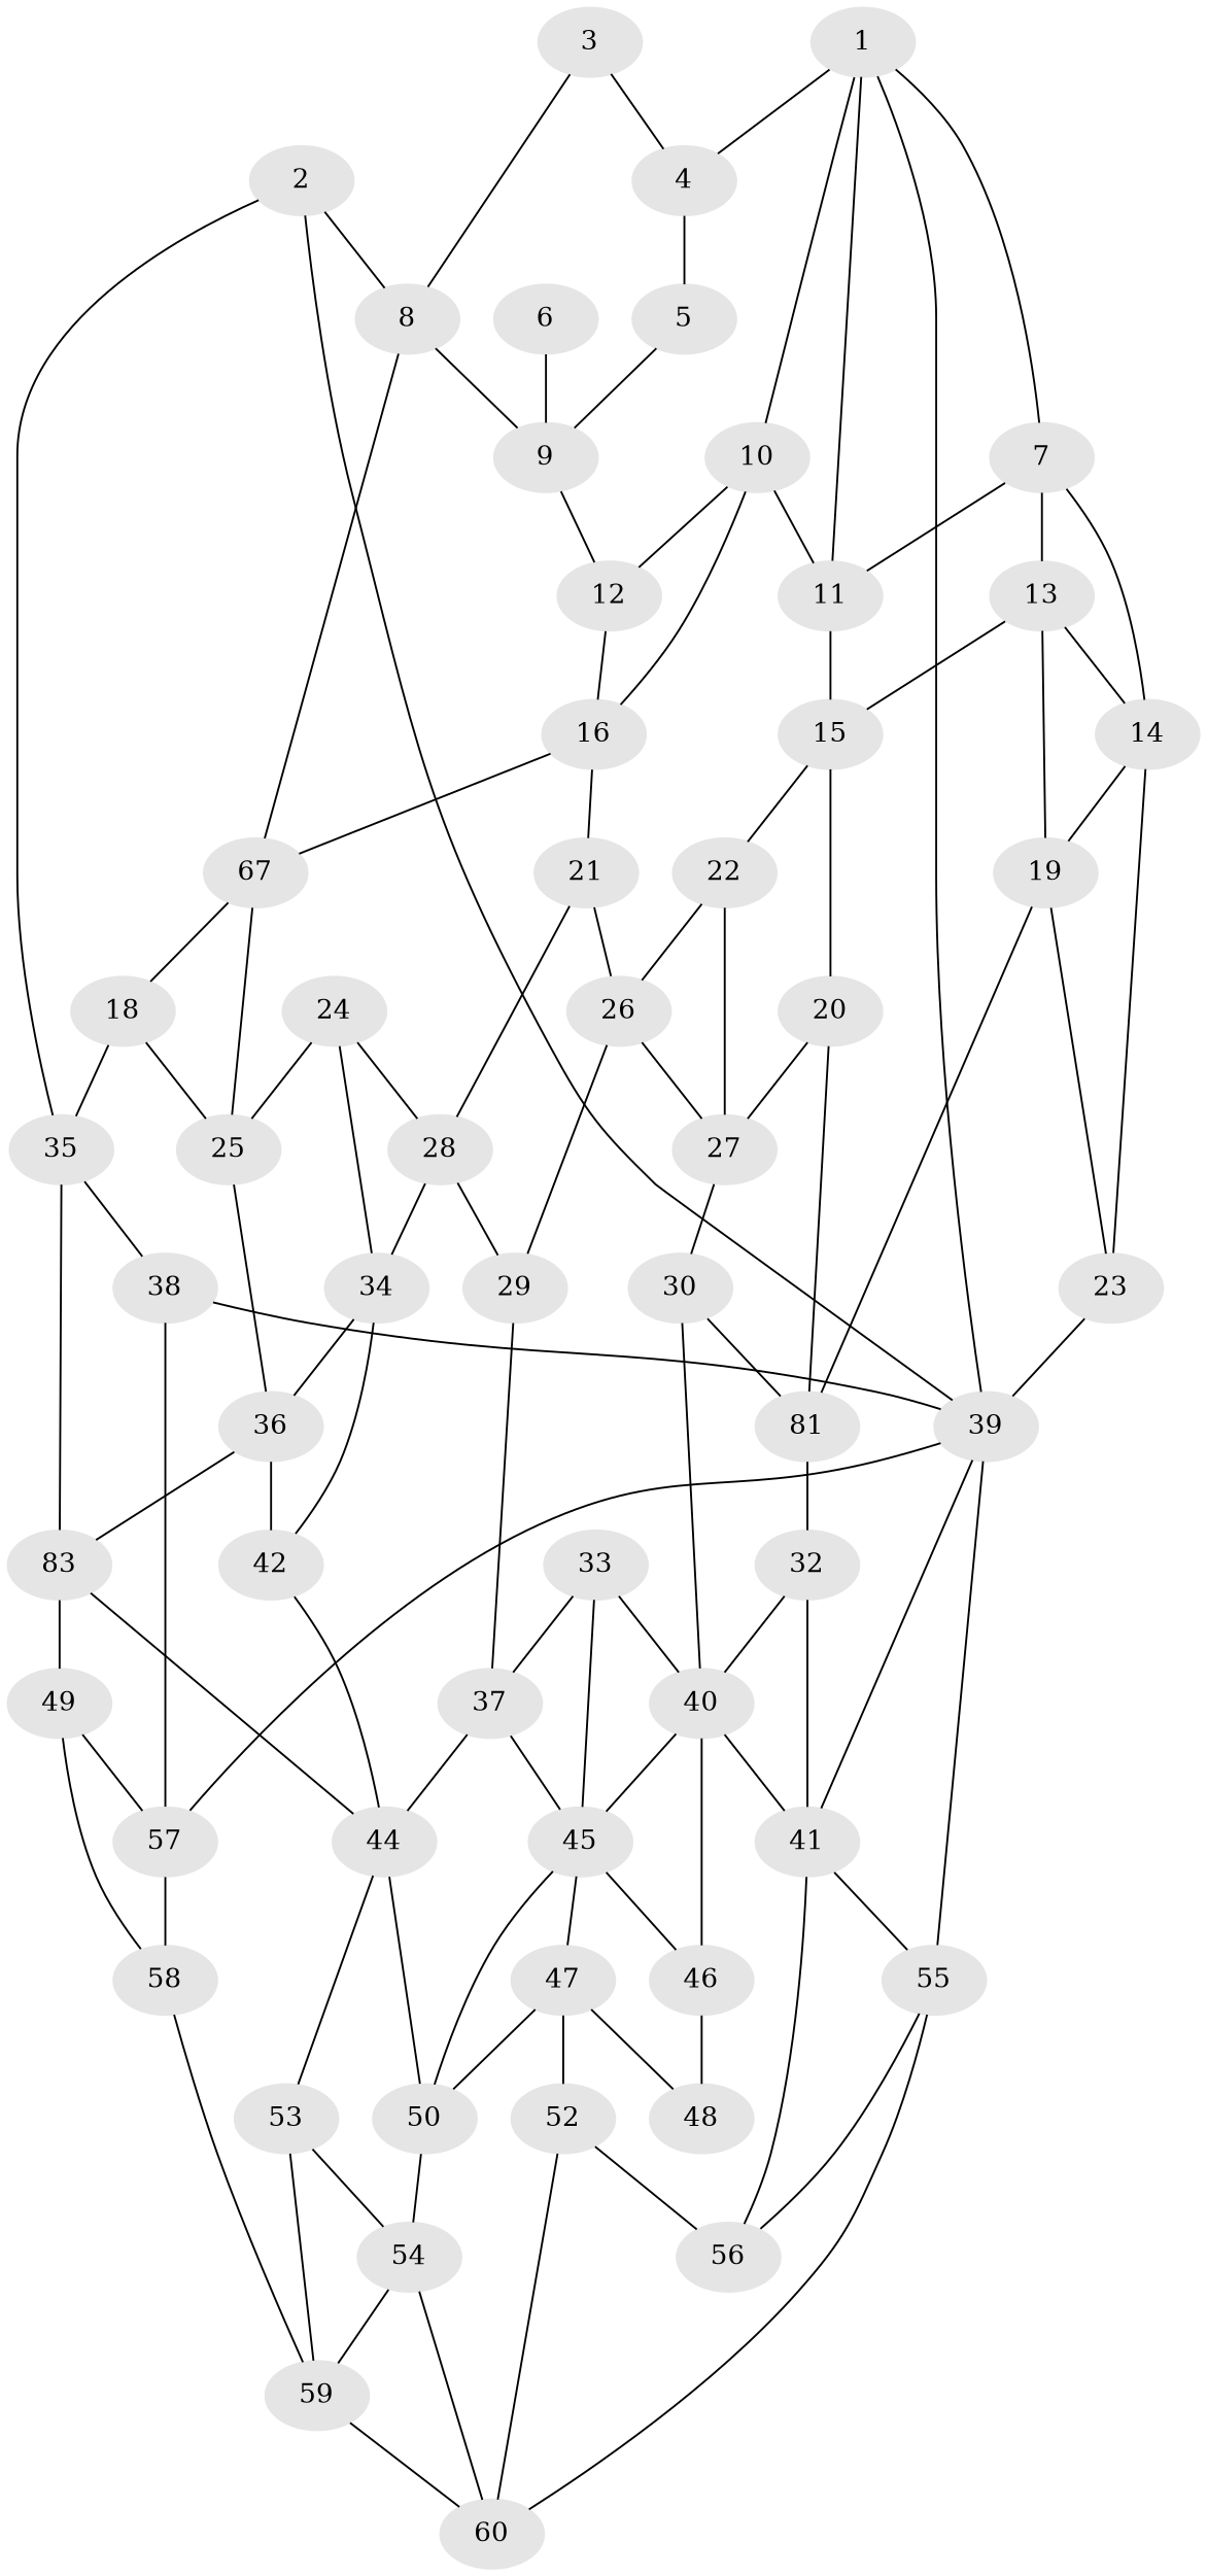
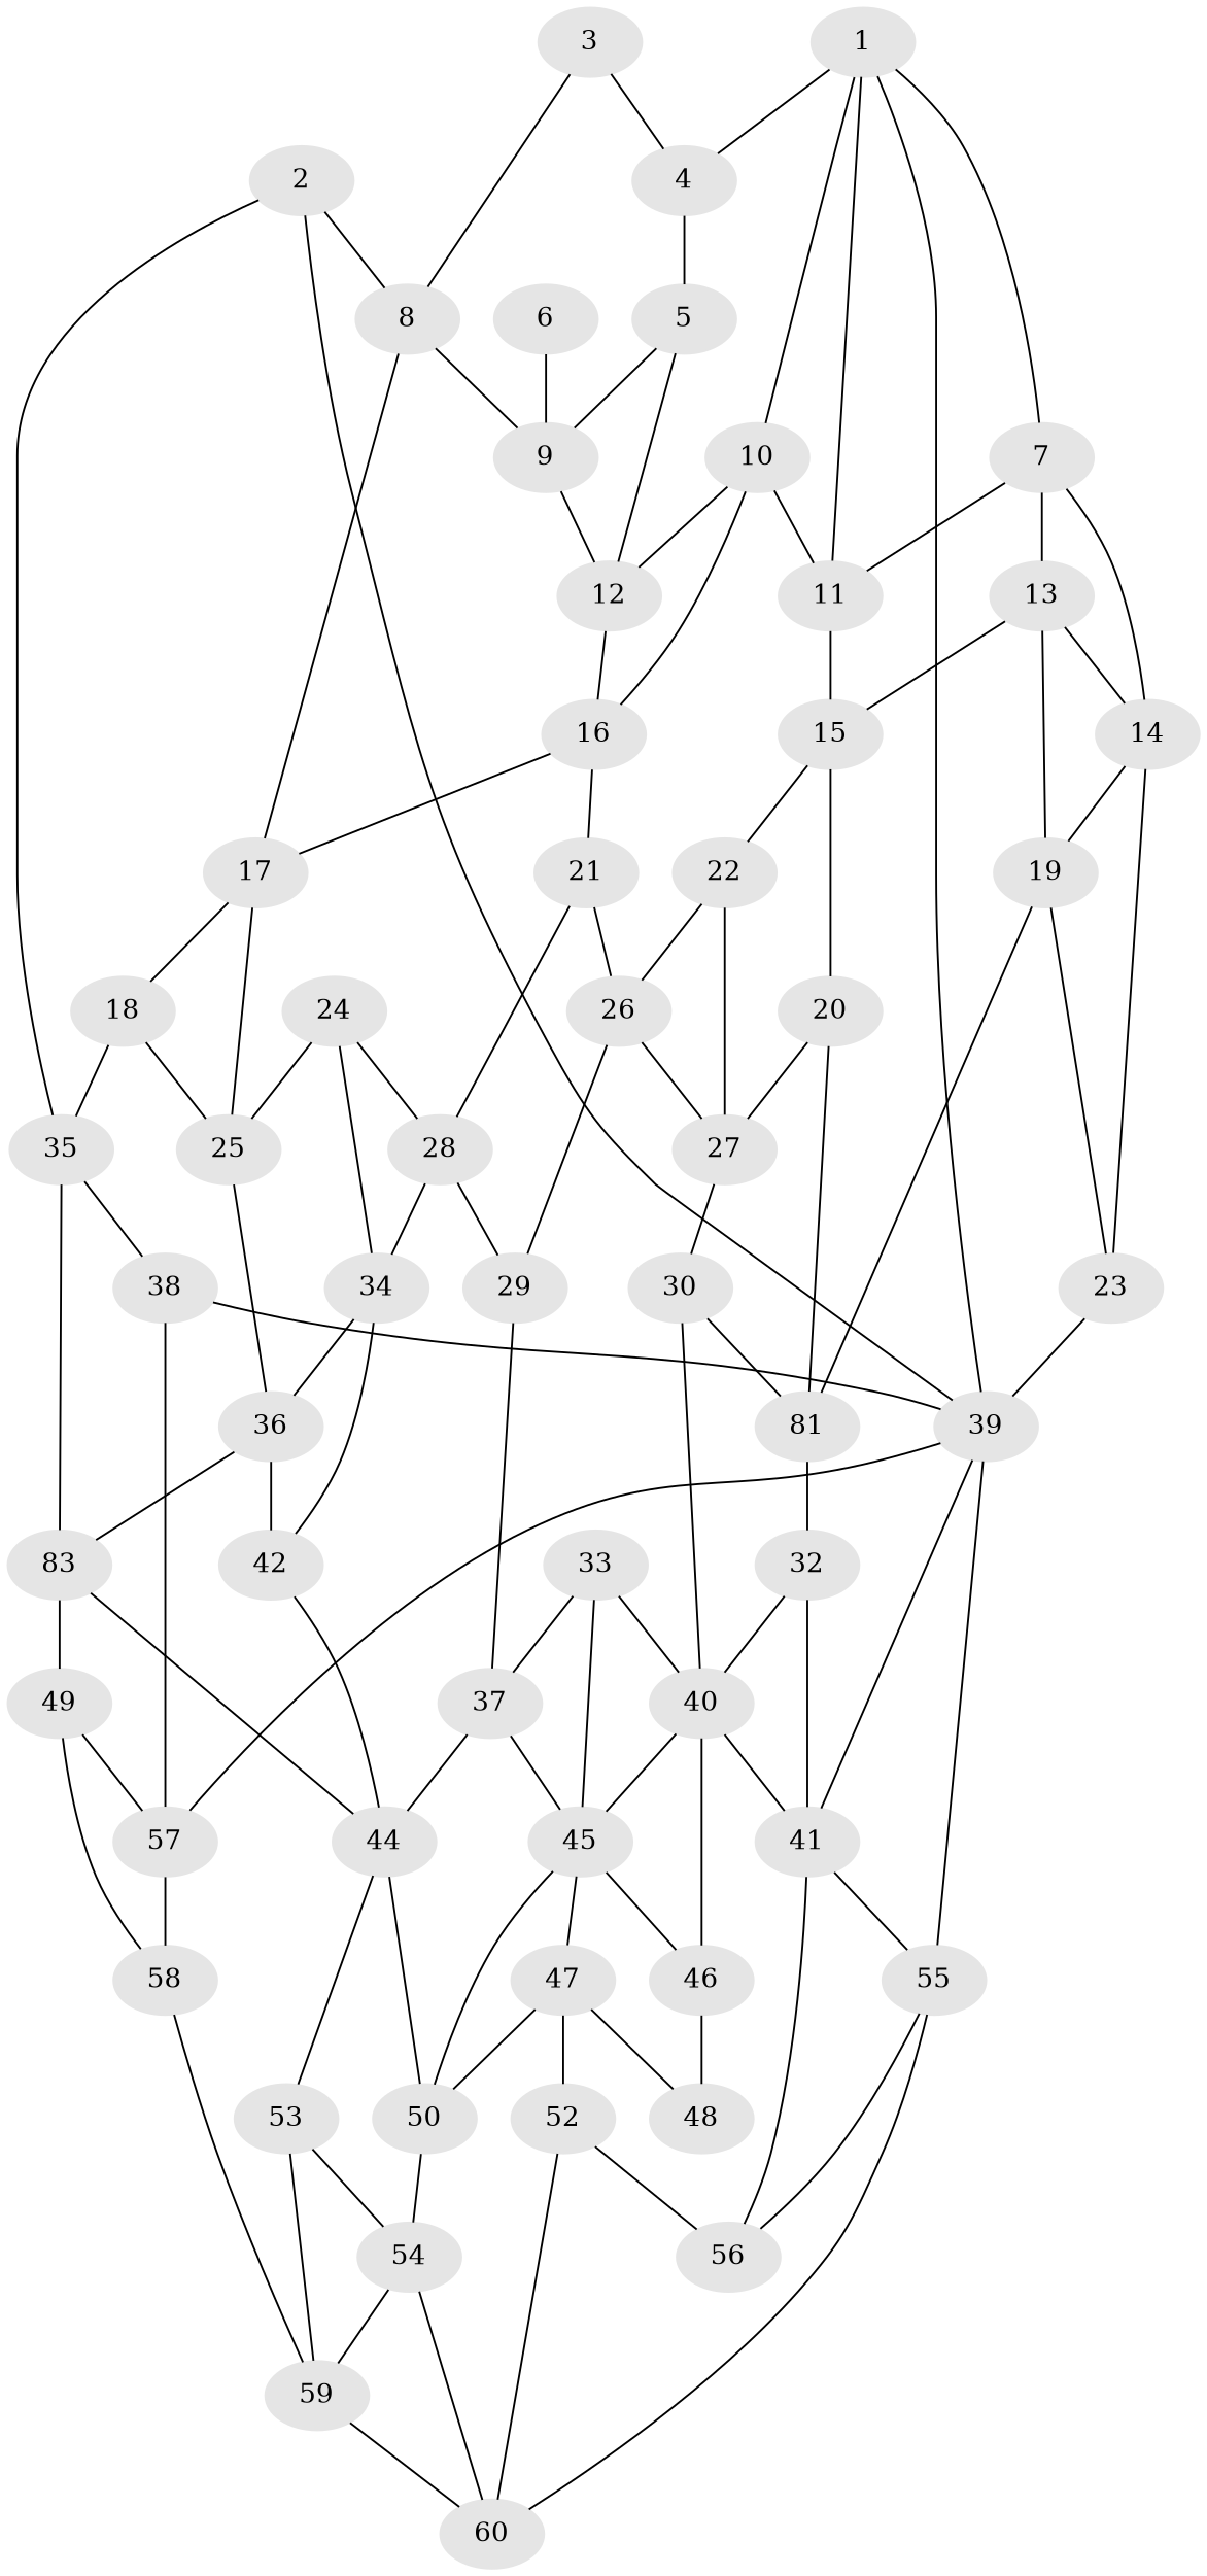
  graph {
    node [color=gray90 style=filled]
    edge [weight=1.0]
    1
    4
    7
    10
    11
    39
    5
    13
    14
    12
    16
    15
    41
    57
    55
    2
    8
    35
    9
-   17 [label=67]
+   17
    38
    n22 [label=83]
    3
    6
    19
    23
    18
    25
    21
    20
    22
    n32 [label=81]
    27
    26
    28
    36
    32
    30
    29
    34
    24
    42
    37
    40
    45
    44
    46
    56
    33
    50
    47
    49
    53
    58
    60
    48
    54
    59
    52
    1 -- 4
    1 -- 7
    1 -- 10
    1 -- 11
    1 -- 39
    4 -- 5
    7 -- 11
    7 -- 13
    7 -- 14
    10 -- 11
    10 -- 12
    10 -- 16
    11 -- 15
    39 -- 41
    39 -- 57
    39 -- 55
+   5 -- 12
    5 -- 9
    13 -- 14
    13 -- 15
    13 -- 19
    14 -- 19
    14 -- 23
    12 -- 16
    16 -- 17
    16 -- 21
    15 -- 20
    15 -- 22
    41 -- 55
    41 -- 56
    57 -- 58
    55 -- 56
    55 -- 60
    2 -- 39
    2 -- 8
    2 -- 35
    8 -- 9
    8 -- 17
    35 -- 38
    35 -- n22
    9 -- 12
    17 -- 18
    17 -- 25
    38 -- 39
    38 -- 57
    n22 -- 44
    n22 -- 49
    3 -- 4
    3 -- 8
    6 -- 9
    19 -- 23
    19 -- n32
    23 -- 39 [weight=3.0]
    18 -- 35
    18 -- 25
    25 -- 36
    21 -- 26
    21 -- 28
    20 -- n32
    20 -- 27
    22 -- 27
    22 -- 26
    n32 -- 32
    27 -- 30
    26 -- 27
    26 -- 29
    28 -- 29
    28 -- 34
    36 -- n22
    36 -- 42
    32 -- 41
    32 -- 40
    30 -- n32
    30 -- 40
    29 -- 37
    34 -- 36
    34 -- 42
    24 -- 25
    24 -- 28
    24 -- 34
    42 -- 44 [weight=2.0]
    37 -- 45
    37 -- 44
    40 -- 41
    40 -- 45
    40 -- 46
    45 -- 46
    45 -- 50
    45 -- 47
    44 -- 50
    44 -- 53
    46 -- 48 [weight=2.0]
    33 -- 37
    33 -- 40
    33 -- 45
    50 -- 54
    47 -- 50
    47 -- 48
    47 -- 52
    49 -- 57
    49 -- 58
    53 -- 54
    53 -- 59
    58 -- 59
    54 -- 60
    54 -- 59
    59 -- 60
    52 -- 56 [weight=2.0]
    52 -- 60
  }
